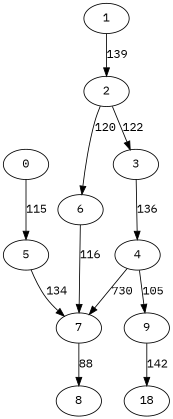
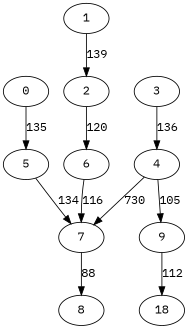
  digraph {
    fontname="IBM Plex Mono"
    node [fontname="IBM Plex Mono"]
    edge [fontname="IBM Plex Mono"]
    0
    5
    1
    2
    7
    3
    6
    8
    4
    9
    n11 [label=18]
-   0 -> 5 [label=115]
+   0 -> 5 [label=135]
    5 -> 7 [label=134]
    1 -> 2 [label=139]
-   2 -> 3 [label=122]
    2 -> 6 [label=120]
    7 -> 8 [label=88]
    3 -> 4 [label=136]
    6 -> 7 [label=116]
    4 -> 7 [label=730]
    4 -> 9 [label=105]
-   9 -> n11 [label=142]
+   9 -> n11 [label=112]
  }
